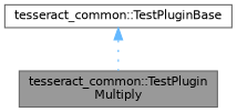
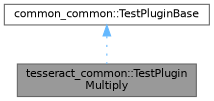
  digraph {
    node [color=gray40 fontname=Helvetica fontsize=10 shape=box style=filled]
    n1 [fillcolor=grey60 fontcolor=black height=0.2 label="tesseract_common::TestPlugin\lMultiply" width=0.4]
-   n2 [fillcolor=white height=0.2 label="tesseract_common::TestPluginBase" width=0.4]
+   n2 [fillcolor=white height=0.2 label="common_common::TestPluginBase" width=0.4]
    n2 -> n1 [color=steelblue1 dir=back fontname=Helvetica fontsize=10 labelfontname=Helvetica labelfontsize=10 style=dotted]
  }
